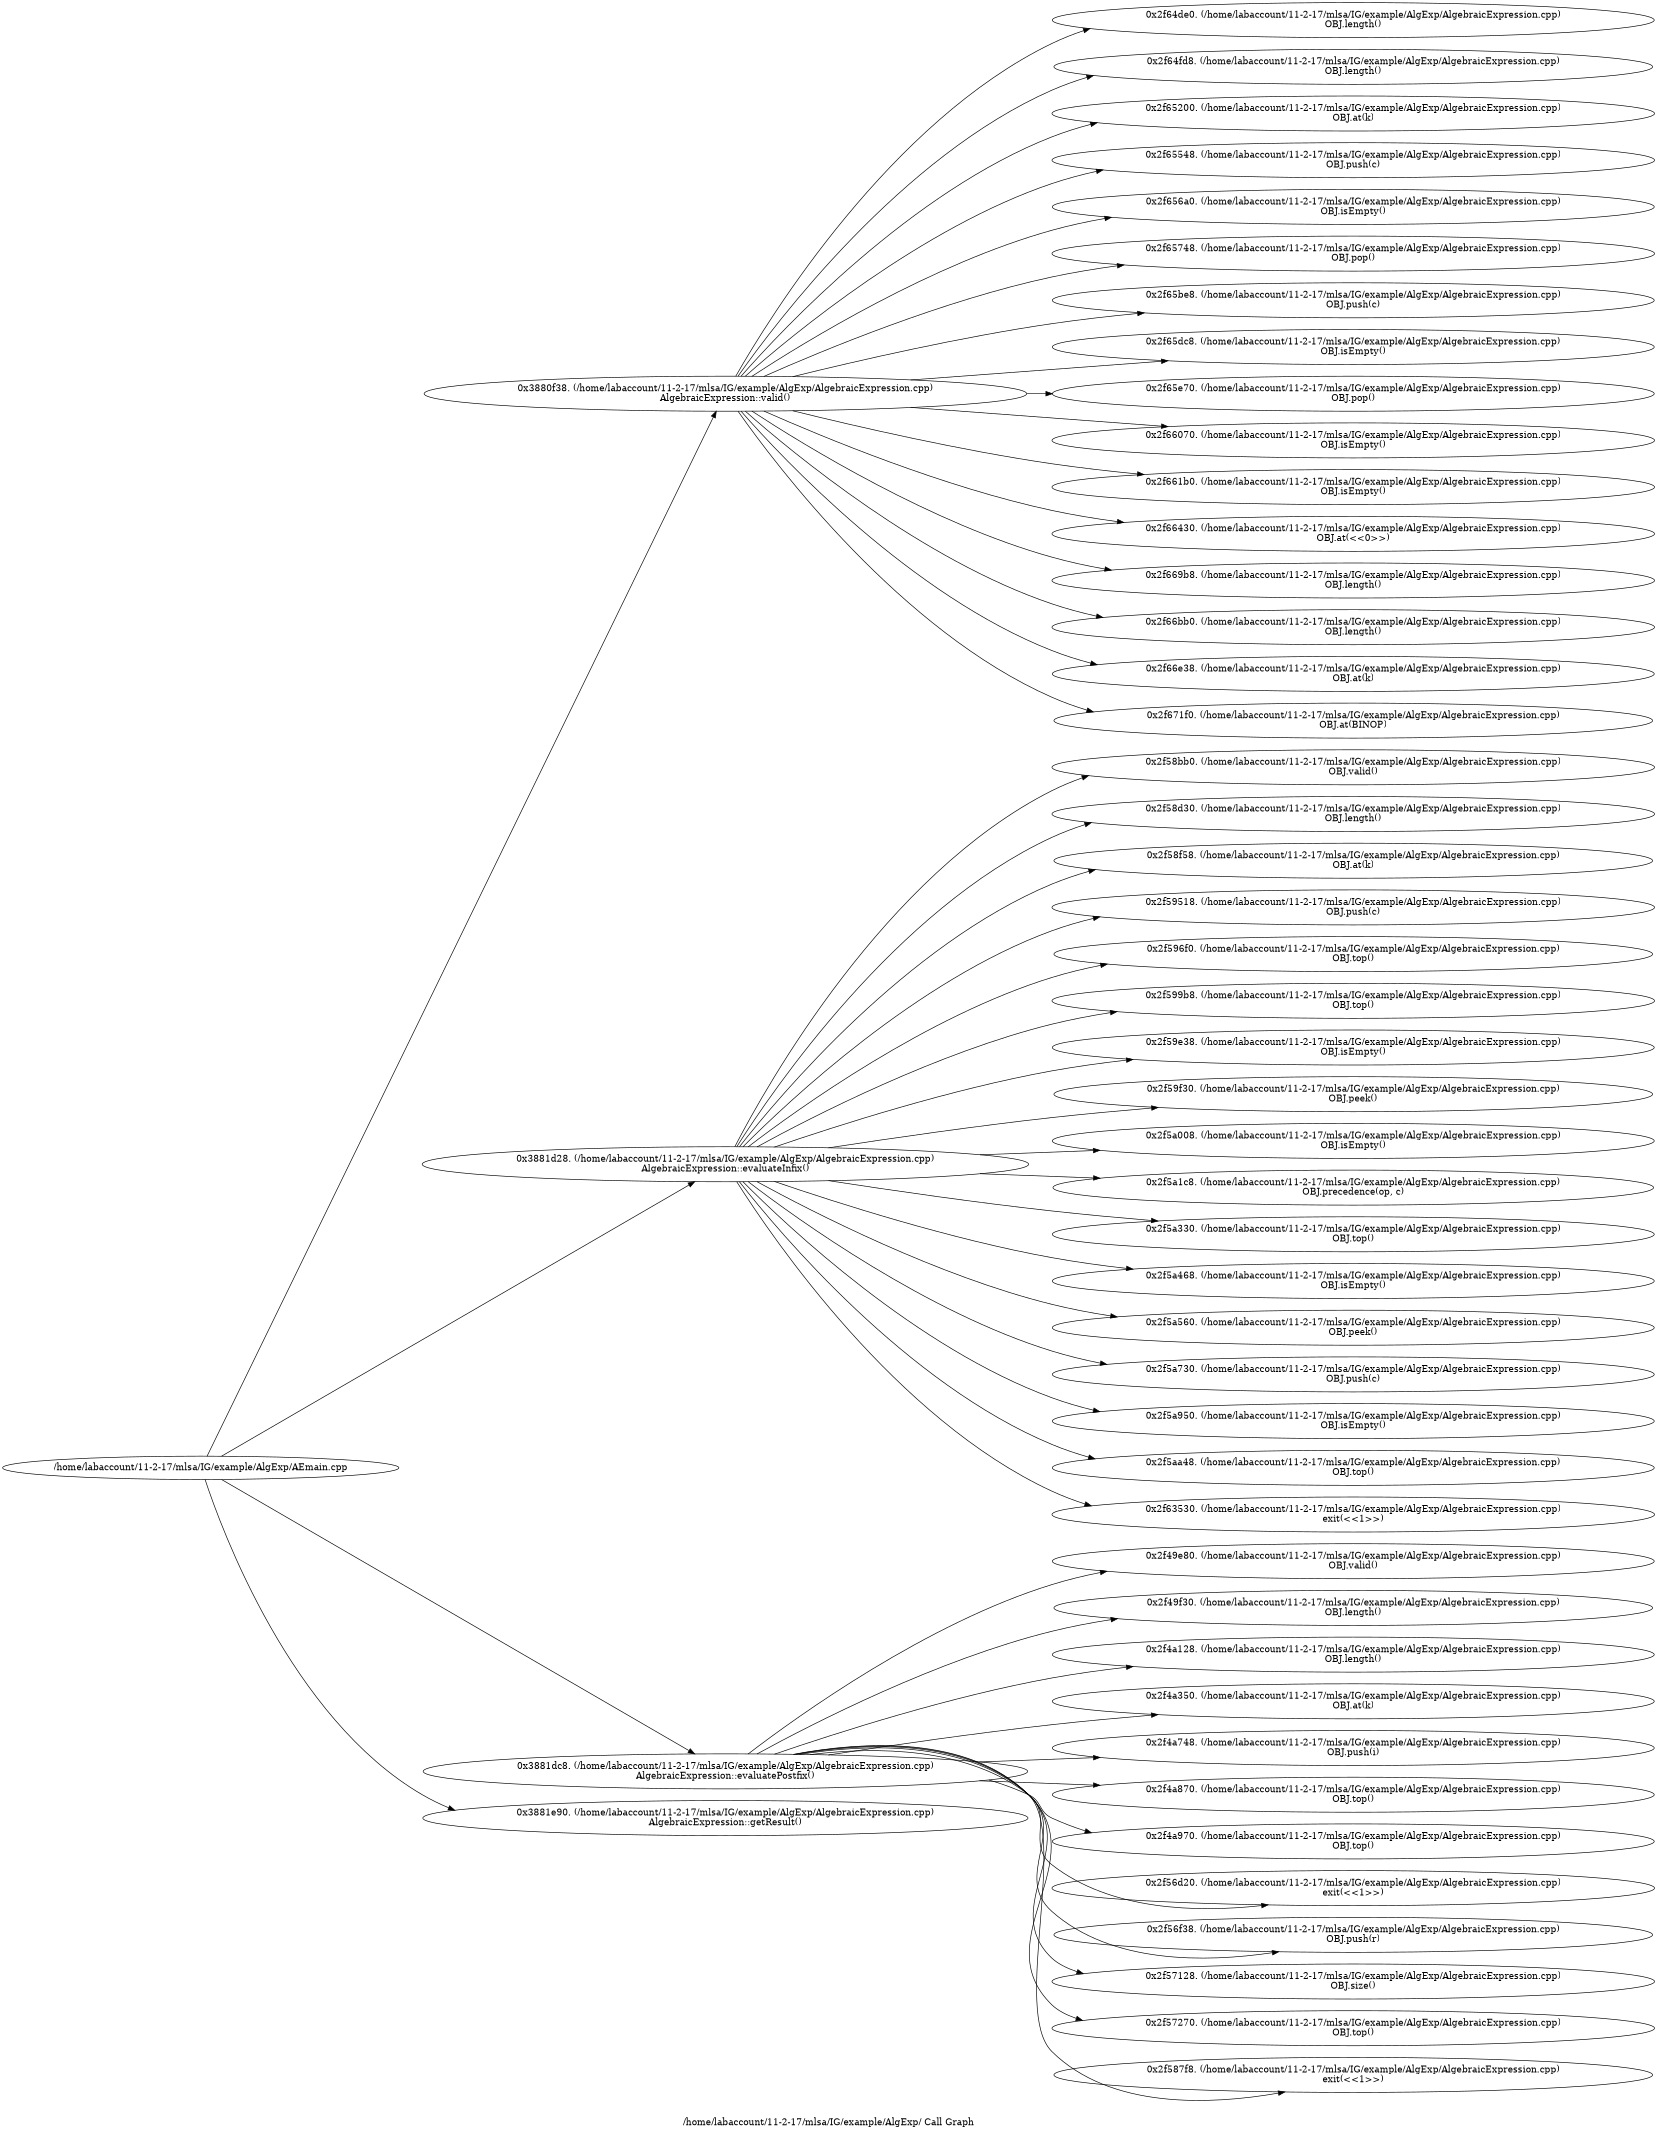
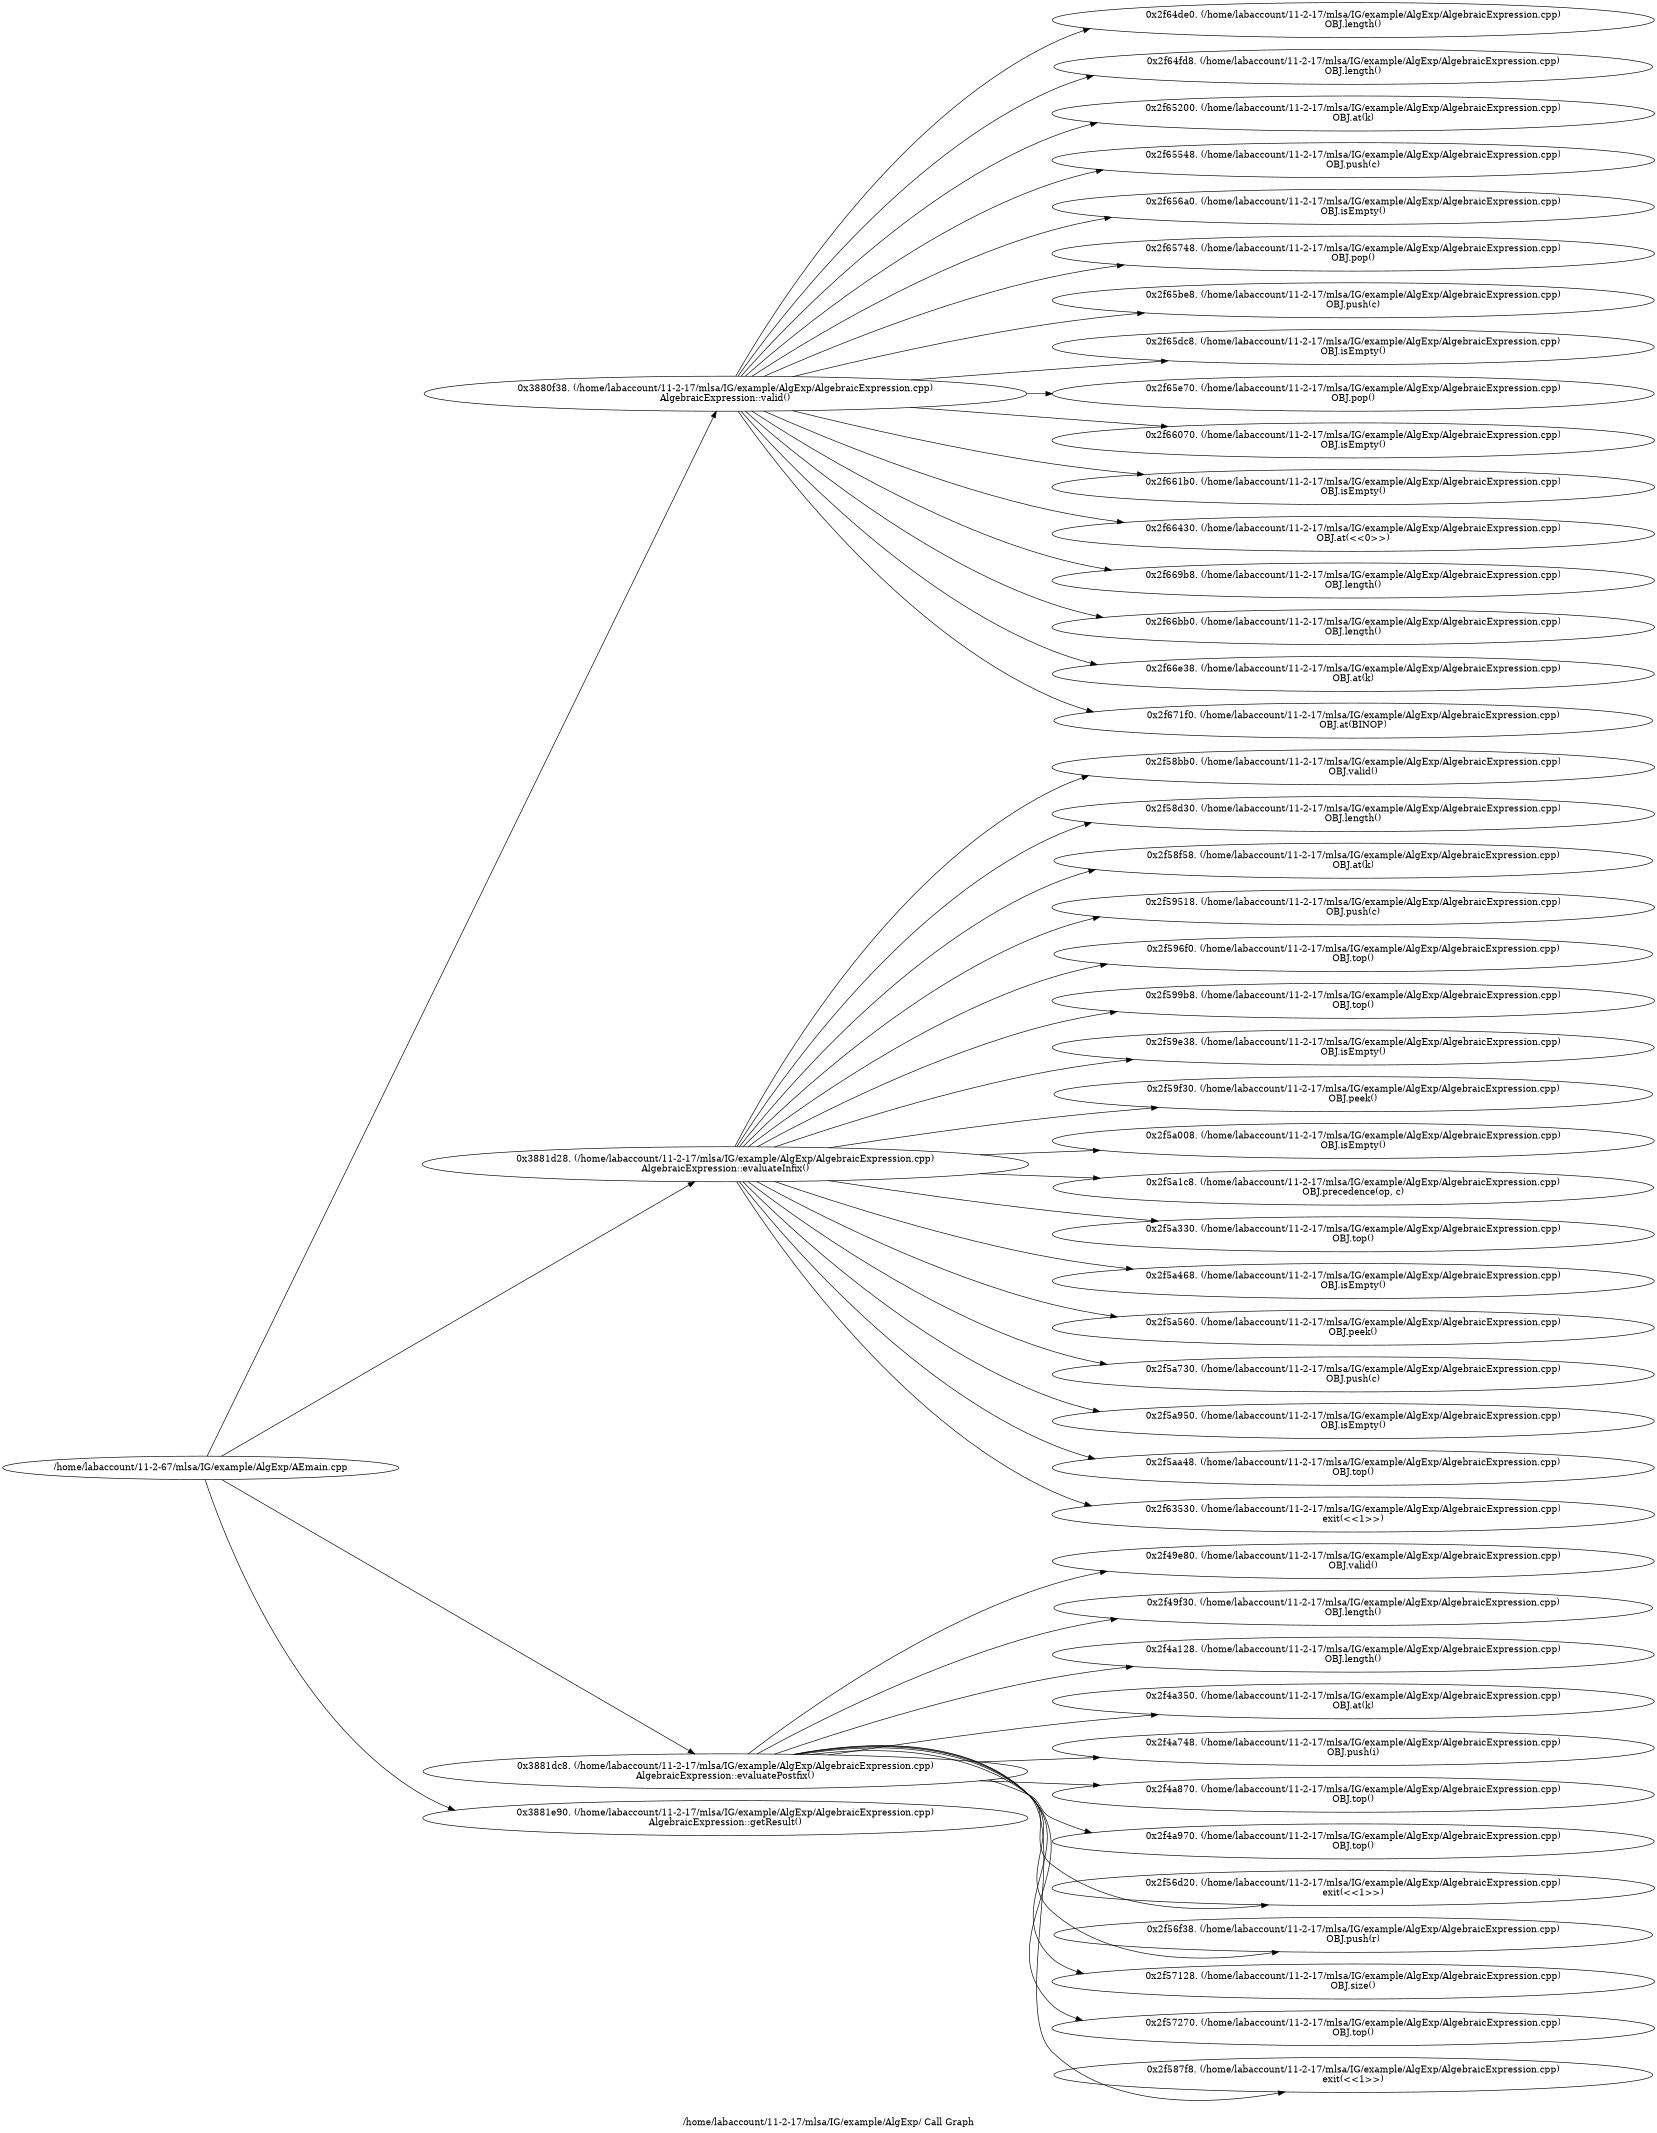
  digraph {
    label="/home/labaccount/11-2-17/mlsa/IG/example/AlgExp/ Call Graph"
    rankdir=LR
    node [shape=oval]
-   n1 [label="/home/labaccount/11-2-17/mlsa/IG/example/AlgExp/AEmain.cpp"]
+   n1 [label="/home/labaccount/11-2-67/mlsa/IG/example/AlgExp/AEmain.cpp"]
    n2 [label="0x3880f38. (/home/labaccount/11-2-17/mlsa/IG/example/AlgExp/AlgebraicExpression.cpp)\nAlgebraicExpression::valid()"]
    n3 [label="0x3881d28. (/home/labaccount/11-2-17/mlsa/IG/example/AlgExp/AlgebraicExpression.cpp)\nAlgebraicExpression::evaluateInfix()"]
    n4 [label="0x3881dc8. (/home/labaccount/11-2-17/mlsa/IG/example/AlgExp/AlgebraicExpression.cpp)\nAlgebraicExpression::evaluatePostfix()"]
    n5 [label="0x3881e90. (/home/labaccount/11-2-17/mlsa/IG/example/AlgExp/AlgebraicExpression.cpp)\nAlgebraicExpression::getResult()"]
    n6 [label="0x2f64de0. (/home/labaccount/11-2-17/mlsa/IG/example/AlgExp/AlgebraicExpression.cpp)\nOBJ.length()"]
    n7 [label="0x2f64fd8. (/home/labaccount/11-2-17/mlsa/IG/example/AlgExp/AlgebraicExpression.cpp)\nOBJ.length()"]
    n8 [label="0x2f65200. (/home/labaccount/11-2-17/mlsa/IG/example/AlgExp/AlgebraicExpression.cpp)\nOBJ.at(k)"]
    n9 [label="0x2f65548. (/home/labaccount/11-2-17/mlsa/IG/example/AlgExp/AlgebraicExpression.cpp)\nOBJ.push(c)"]
    n10 [label="0x2f656a0. (/home/labaccount/11-2-17/mlsa/IG/example/AlgExp/AlgebraicExpression.cpp)\nOBJ.isEmpty()"]
    n11 [label="0x2f65748. (/home/labaccount/11-2-17/mlsa/IG/example/AlgExp/AlgebraicExpression.cpp)\nOBJ.pop()"]
    n12 [label="0x2f65be8. (/home/labaccount/11-2-17/mlsa/IG/example/AlgExp/AlgebraicExpression.cpp)\nOBJ.push(c)"]
    n13 [label="0x2f65dc8. (/home/labaccount/11-2-17/mlsa/IG/example/AlgExp/AlgebraicExpression.cpp)\nOBJ.isEmpty()"]
    n14 [label="0x2f65e70. (/home/labaccount/11-2-17/mlsa/IG/example/AlgExp/AlgebraicExpression.cpp)\nOBJ.pop()"]
    n15 [label="0x2f66070. (/home/labaccount/11-2-17/mlsa/IG/example/AlgExp/AlgebraicExpression.cpp)\nOBJ.isEmpty()"]
    n16 [label="0x2f661b0. (/home/labaccount/11-2-17/mlsa/IG/example/AlgExp/AlgebraicExpression.cpp)\nOBJ.isEmpty()"]
    n17 [label="0x2f66430. (/home/labaccount/11-2-17/mlsa/IG/example/AlgExp/AlgebraicExpression.cpp)\nOBJ.at(<<0>>)"]
    n18 [label="0x2f669b8. (/home/labaccount/11-2-17/mlsa/IG/example/AlgExp/AlgebraicExpression.cpp)\nOBJ.length()"]
    n19 [label="0x2f66bb0. (/home/labaccount/11-2-17/mlsa/IG/example/AlgExp/AlgebraicExpression.cpp)\nOBJ.length()"]
    n20 [label="0x2f66e38. (/home/labaccount/11-2-17/mlsa/IG/example/AlgExp/AlgebraicExpression.cpp)\nOBJ.at(k)"]
    n21 [label="0x2f671f0. (/home/labaccount/11-2-17/mlsa/IG/example/AlgExp/AlgebraicExpression.cpp)\nOBJ.at(BINOP)"]
    n22 [label="0x2f58bb0. (/home/labaccount/11-2-17/mlsa/IG/example/AlgExp/AlgebraicExpression.cpp)\nOBJ.valid()"]
    n23 [label="0x2f58d30. (/home/labaccount/11-2-17/mlsa/IG/example/AlgExp/AlgebraicExpression.cpp)\nOBJ.length()"]
    n24 [label="0x2f58f58. (/home/labaccount/11-2-17/mlsa/IG/example/AlgExp/AlgebraicExpression.cpp)\nOBJ.at(k)"]
    n25 [label="0x2f59518. (/home/labaccount/11-2-17/mlsa/IG/example/AlgExp/AlgebraicExpression.cpp)\nOBJ.push(c)"]
    n26 [label="0x2f596f0. (/home/labaccount/11-2-17/mlsa/IG/example/AlgExp/AlgebraicExpression.cpp)\nOBJ.top()"]
    n27 [label="0x2f599b8. (/home/labaccount/11-2-17/mlsa/IG/example/AlgExp/AlgebraicExpression.cpp)\nOBJ.top()"]
    n28 [label="0x2f59e38. (/home/labaccount/11-2-17/mlsa/IG/example/AlgExp/AlgebraicExpression.cpp)\nOBJ.isEmpty()"]
    n29 [label="0x2f59f30. (/home/labaccount/11-2-17/mlsa/IG/example/AlgExp/AlgebraicExpression.cpp)\nOBJ.peek()"]
    n30 [label="0x2f5a008. (/home/labaccount/11-2-17/mlsa/IG/example/AlgExp/AlgebraicExpression.cpp)\nOBJ.isEmpty()"]
    n31 [label="0x2f5a1c8. (/home/labaccount/11-2-17/mlsa/IG/example/AlgExp/AlgebraicExpression.cpp)\nOBJ.precedence(op, c)"]
    n32 [label="0x2f5a330. (/home/labaccount/11-2-17/mlsa/IG/example/AlgExp/AlgebraicExpression.cpp)\nOBJ.top()"]
    n33 [label="0x2f5a468. (/home/labaccount/11-2-17/mlsa/IG/example/AlgExp/AlgebraicExpression.cpp)\nOBJ.isEmpty()"]
    n34 [label="0x2f5a560. (/home/labaccount/11-2-17/mlsa/IG/example/AlgExp/AlgebraicExpression.cpp)\nOBJ.peek()"]
    n35 [label="0x2f5a730. (/home/labaccount/11-2-17/mlsa/IG/example/AlgExp/AlgebraicExpression.cpp)\nOBJ.push(c)"]
    n36 [label="0x2f5a950. (/home/labaccount/11-2-17/mlsa/IG/example/AlgExp/AlgebraicExpression.cpp)\nOBJ.isEmpty()"]
    n37 [label="0x2f5aa48. (/home/labaccount/11-2-17/mlsa/IG/example/AlgExp/AlgebraicExpression.cpp)\nOBJ.top()"]
    n38 [label="0x2f63530. (/home/labaccount/11-2-17/mlsa/IG/example/AlgExp/AlgebraicExpression.cpp)\nexit(<<1>>)"]
    n39 [label="0x2f49e80. (/home/labaccount/11-2-17/mlsa/IG/example/AlgExp/AlgebraicExpression.cpp)\nOBJ.valid()"]
    n40 [label="0x2f49f30. (/home/labaccount/11-2-17/mlsa/IG/example/AlgExp/AlgebraicExpression.cpp)\nOBJ.length()"]
    n41 [label="0x2f4a128. (/home/labaccount/11-2-17/mlsa/IG/example/AlgExp/AlgebraicExpression.cpp)\nOBJ.length()"]
    n42 [label="0x2f4a350. (/home/labaccount/11-2-17/mlsa/IG/example/AlgExp/AlgebraicExpression.cpp)\nOBJ.at(k)"]
    n43 [label="0x2f4a748. (/home/labaccount/11-2-17/mlsa/IG/example/AlgExp/AlgebraicExpression.cpp)\nOBJ.push(i)"]
    n44 [label="0x2f4a870. (/home/labaccount/11-2-17/mlsa/IG/example/AlgExp/AlgebraicExpression.cpp)\nOBJ.top()"]
    n45 [label="0x2f4a970. (/home/labaccount/11-2-17/mlsa/IG/example/AlgExp/AlgebraicExpression.cpp)\nOBJ.top()"]
    n46 [label="0x2f56d20. (/home/labaccount/11-2-17/mlsa/IG/example/AlgExp/AlgebraicExpression.cpp)\nexit(<<1>>)"]
    n47 [label="0x2f56f38. (/home/labaccount/11-2-17/mlsa/IG/example/AlgExp/AlgebraicExpression.cpp)\nOBJ.push(r)"]
    n48 [label="0x2f57128. (/home/labaccount/11-2-17/mlsa/IG/example/AlgExp/AlgebraicExpression.cpp)\nOBJ.size()"]
    n49 [label="0x2f57270. (/home/labaccount/11-2-17/mlsa/IG/example/AlgExp/AlgebraicExpression.cpp)\nOBJ.top()"]
    n50 [label="0x2f587f8. (/home/labaccount/11-2-17/mlsa/IG/example/AlgExp/AlgebraicExpression.cpp)\nexit(<<1>>)"]
    n1 -> n2
    n1 -> n3
    n1 -> n4
    n1 -> n5
    n2 -> n6
    n2 -> n7
    n2 -> n8
    n2 -> n9
    n2 -> n10
    n2 -> n11
    n2 -> n12
    n2 -> n13
    n2 -> n14
    n2 -> n15
    n2 -> n16
    n2 -> n17
    n2 -> n18
    n2 -> n19
    n2 -> n20
    n2 -> n21
    n3 -> n22
    n3 -> n23
    n3 -> n24
    n3 -> n25
    n3 -> n26
    n3 -> n27
    n3 -> n28
    n3 -> n29
    n3 -> n30
    n3 -> n31
    n3 -> n32
    n3 -> n33
    n3 -> n34
    n3 -> n35
    n3 -> n36
    n3 -> n37
    n3 -> n38
    n4 -> n39
    n4 -> n40
    n4 -> n41
    n4 -> n42
    n4 -> n43
    n4 -> n44
    n4 -> n45
    n4 -> n46
    n4 -> n47
    n4 -> n48
    n4 -> n49
    n4 -> n50
  }
